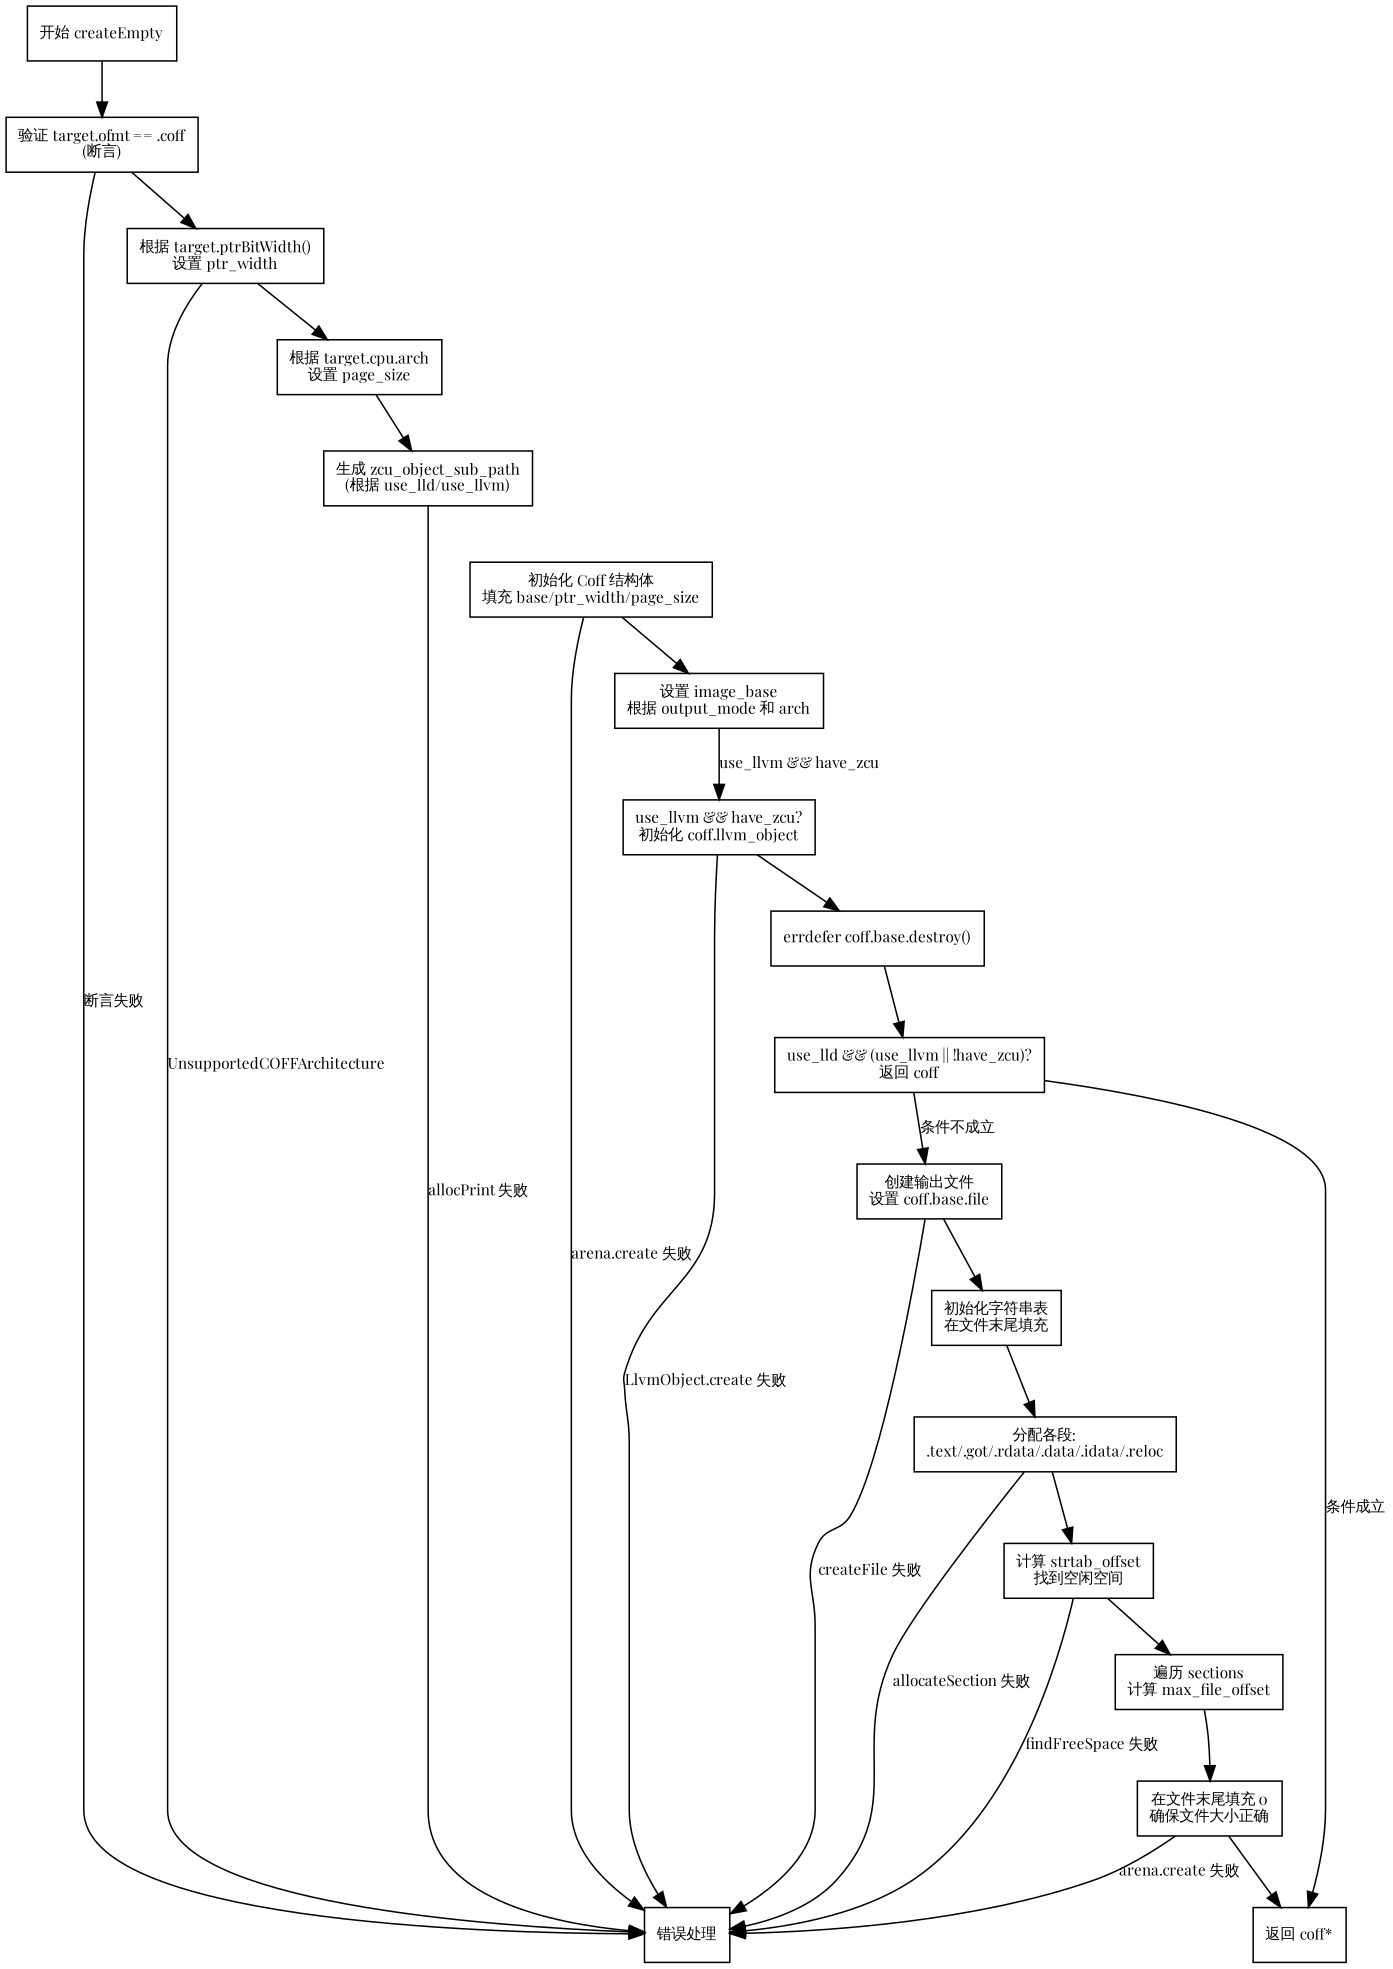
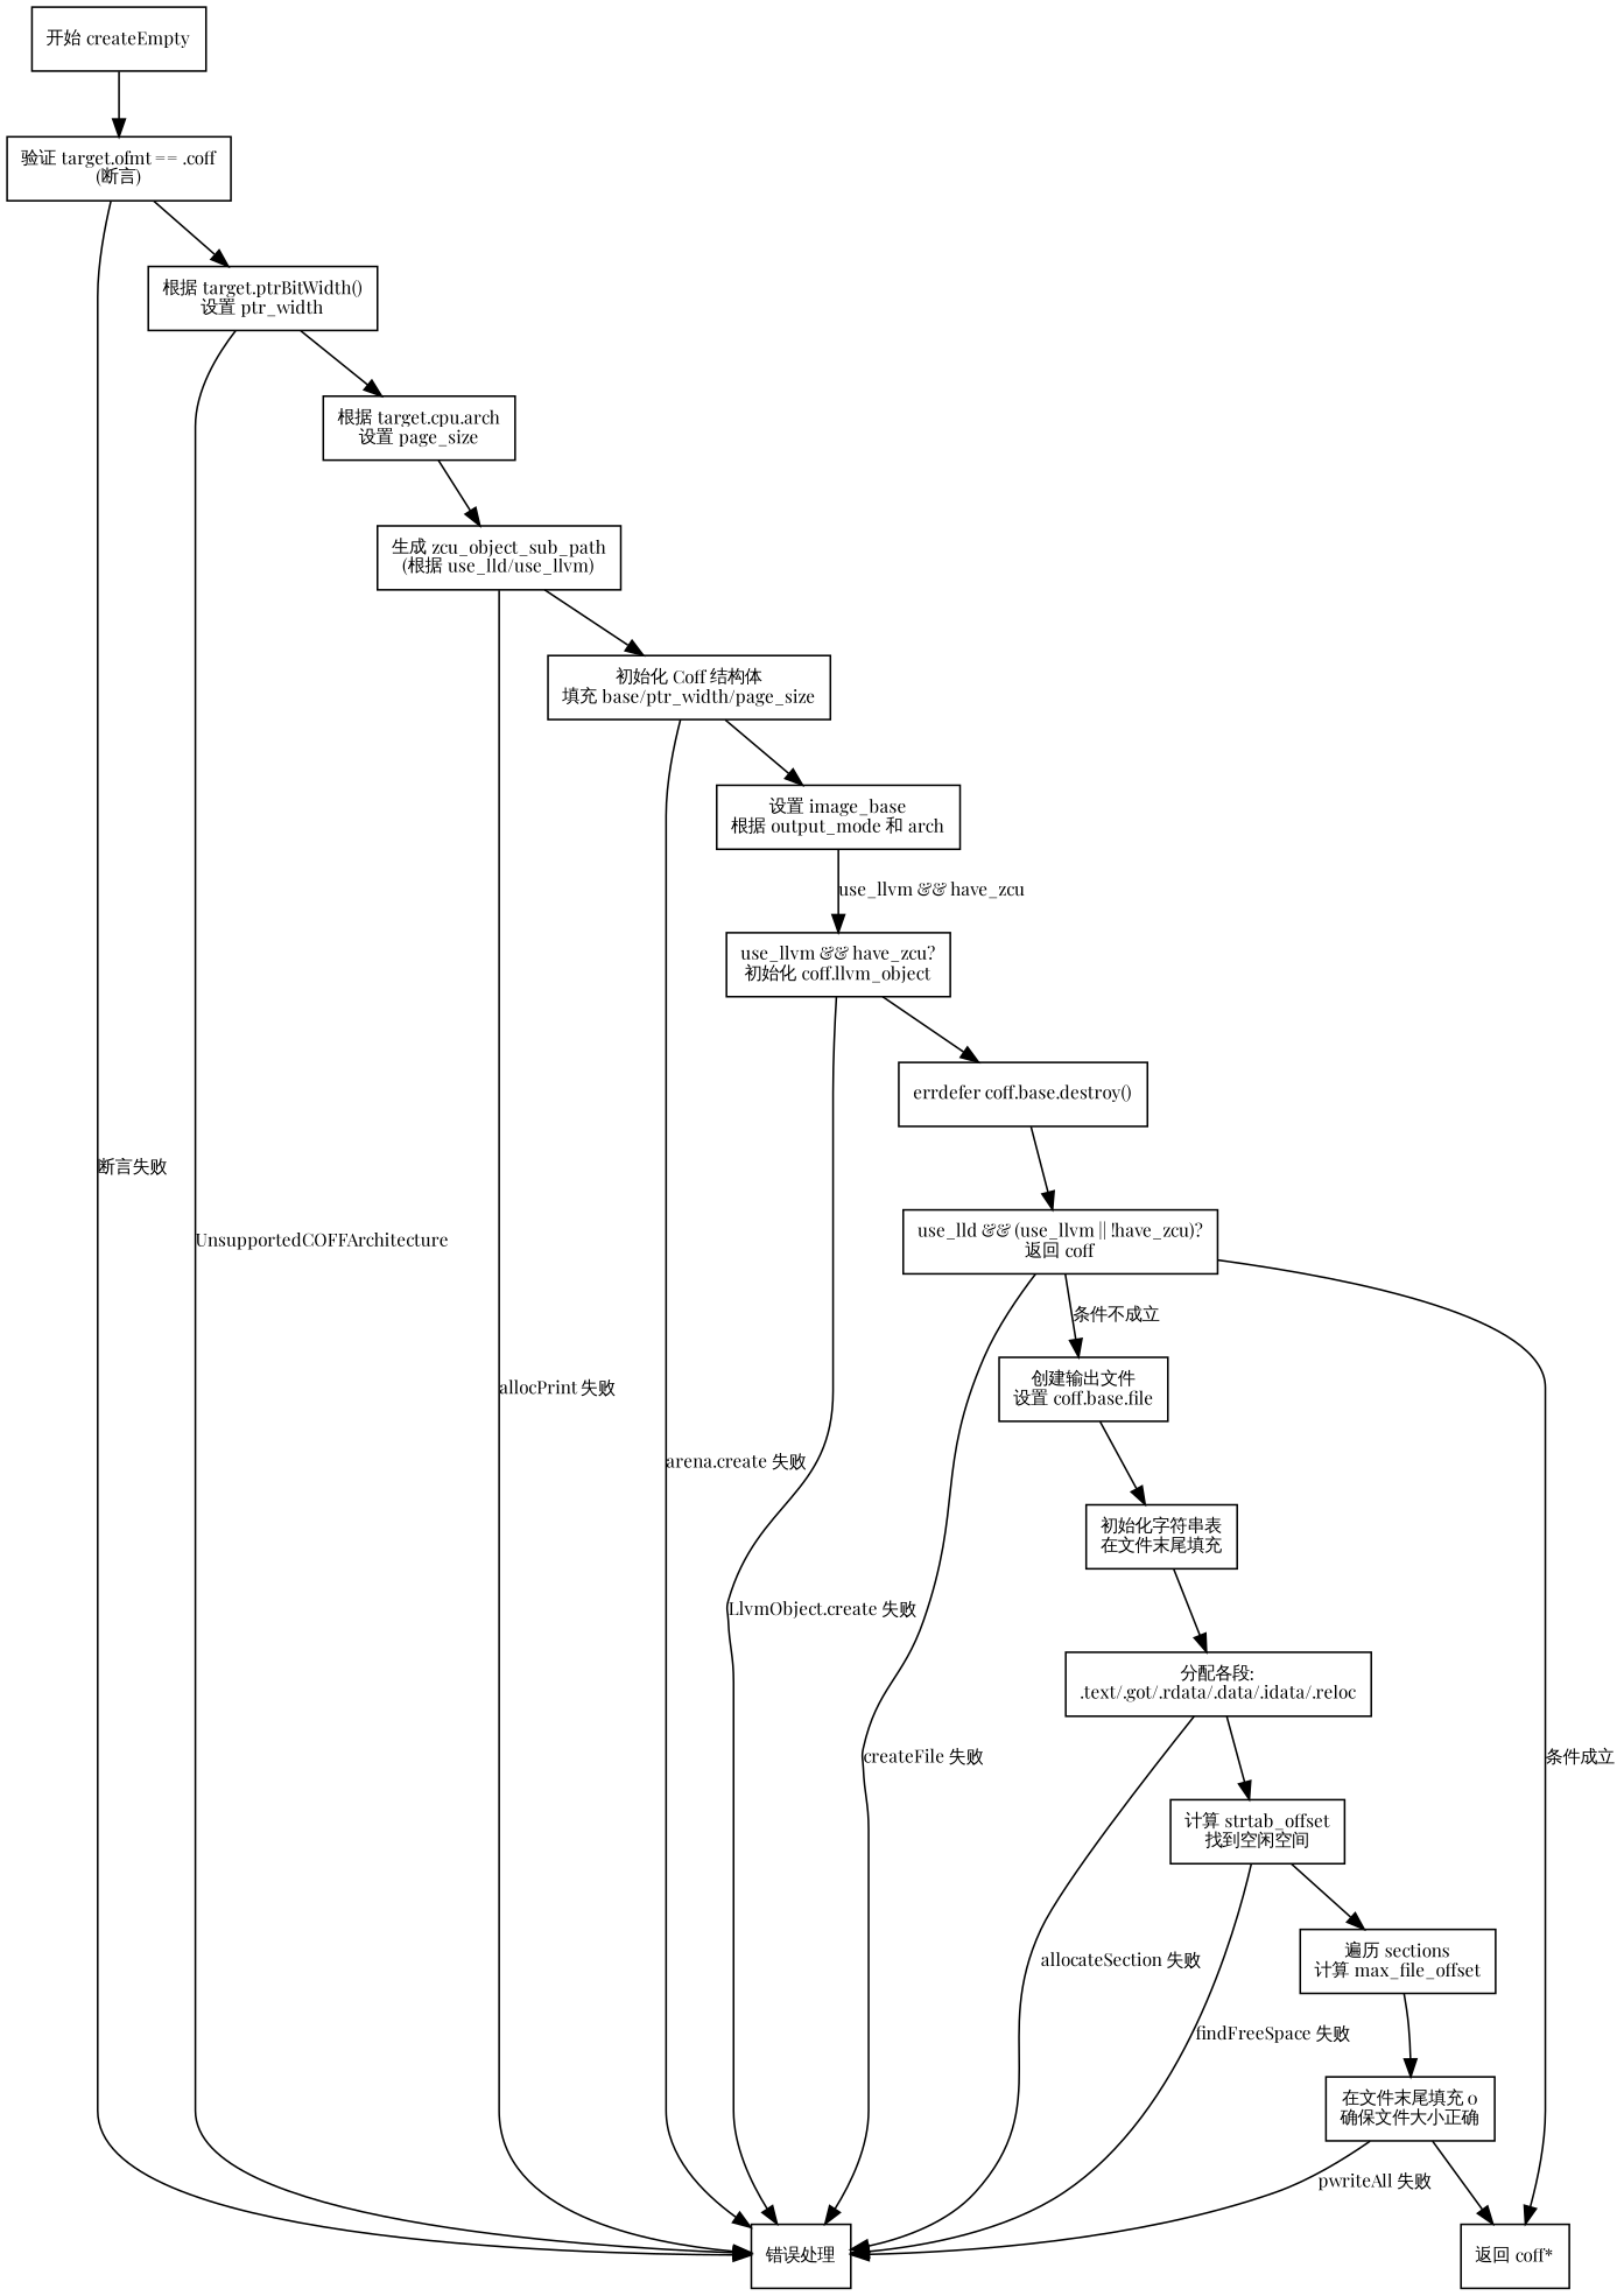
  digraph {
    fontname="Playfair Display"
    node [fontname="Playfair Display" fontsize=10 shape=rectangle]
    edge [fontname="Playfair Display" fontsize=10]
    n1 [label="开始 createEmpty"]
    n2 [label="验证 target.ofmt == .coff\n(断言)"]
    n3 [label="根据 target.ptrBitWidth()\n设置 ptr_width"]
    n4 [label="错误处理"]
    n5 [label="根据 target.cpu.arch\n设置 page_size"]
    n6 [label="生成 zcu_object_sub_path\n(根据 use_lld/use_llvm)"]
    n7 [label="初始化 Coff 结构体\n填充 base/ptr_width/page_size"]
    n8 [label="设置 image_base\n根据 output_mode 和 arch"]
    n9 [label="use_llvm && have_zcu?\n初始化 coff.llvm_object"]
    n10 [label="errdefer coff.base.destroy()"]
    n11 [label="use_lld && (use_llvm || !have_zcu)?\n返回 coff"]
    n12 [label="创建输出文件\n设置 coff.base.file"]
    n13 [label="返回 coff*"]
    n14 [label="初始化字符串表\n在文件末尾填充"]
    n15 [label="分配各段:\n.text/.got/.rdata/.data/.idata/.reloc"]
    n16 [label="计算 strtab_offset\n找到空闲空间"]
    n17 [label="遍历 sections\n计算 max_file_offset"]
    n18 [label="在文件末尾填充 0\n确保文件大小正确"]
    n1 -> n2
    n2 -> n3
    n2 -> n4 [label="断言失败"]
    n3 -> n4 [label=UnsupportedCOFFArchitecture]
    n3 -> n5
    n5 -> n6
    n6 -> n4 [label="allocPrint 失败"]
+   n6 -> n7
    n7 -> n4 [label="arena.create 失败"]
    n7 -> n8
    n8 -> n9 [label="use_llvm && have_zcu"]
    n9 -> n4 [label="LlvmObject.create 失败"]
    n9 -> n10
    n10 -> n11
    n11 -> n12 [label="条件不成立"]
    n11 -> n13 [label="条件成立"]
-   n12 -> n4 [label="createFile 失败"]
+   n11 -> n4 [label="createFile 失败"]
    n12 -> n14
    n14 -> n15
    n15 -> n4 [label="allocateSection 失败"]
    n15 -> n16
    n16 -> n4 [label="findFreeSpace 失败"]
    n16 -> n17
    n17 -> n18
-   n18 -> n4 [label="arena.create 失败"]
+   n18 -> n4 [label="pwriteAll 失败"]
    n18 -> n13
  }
